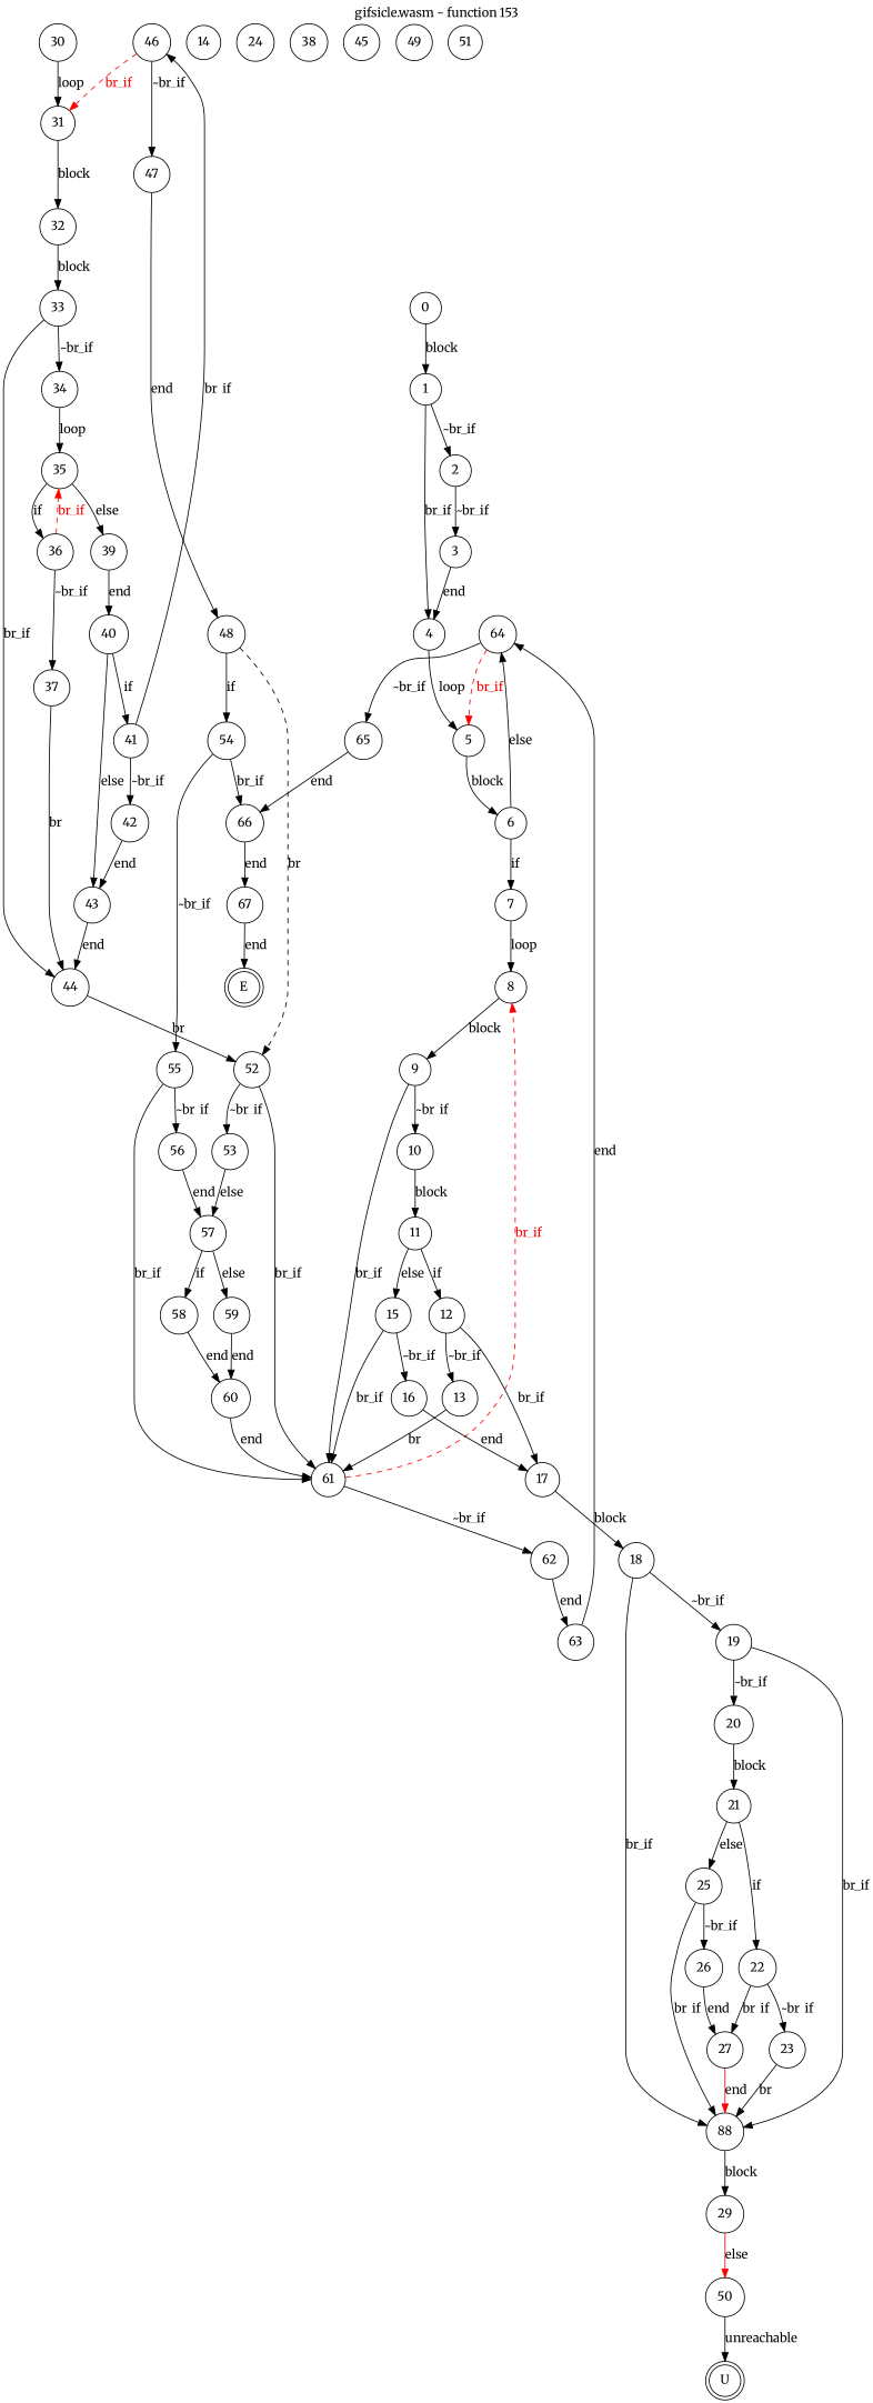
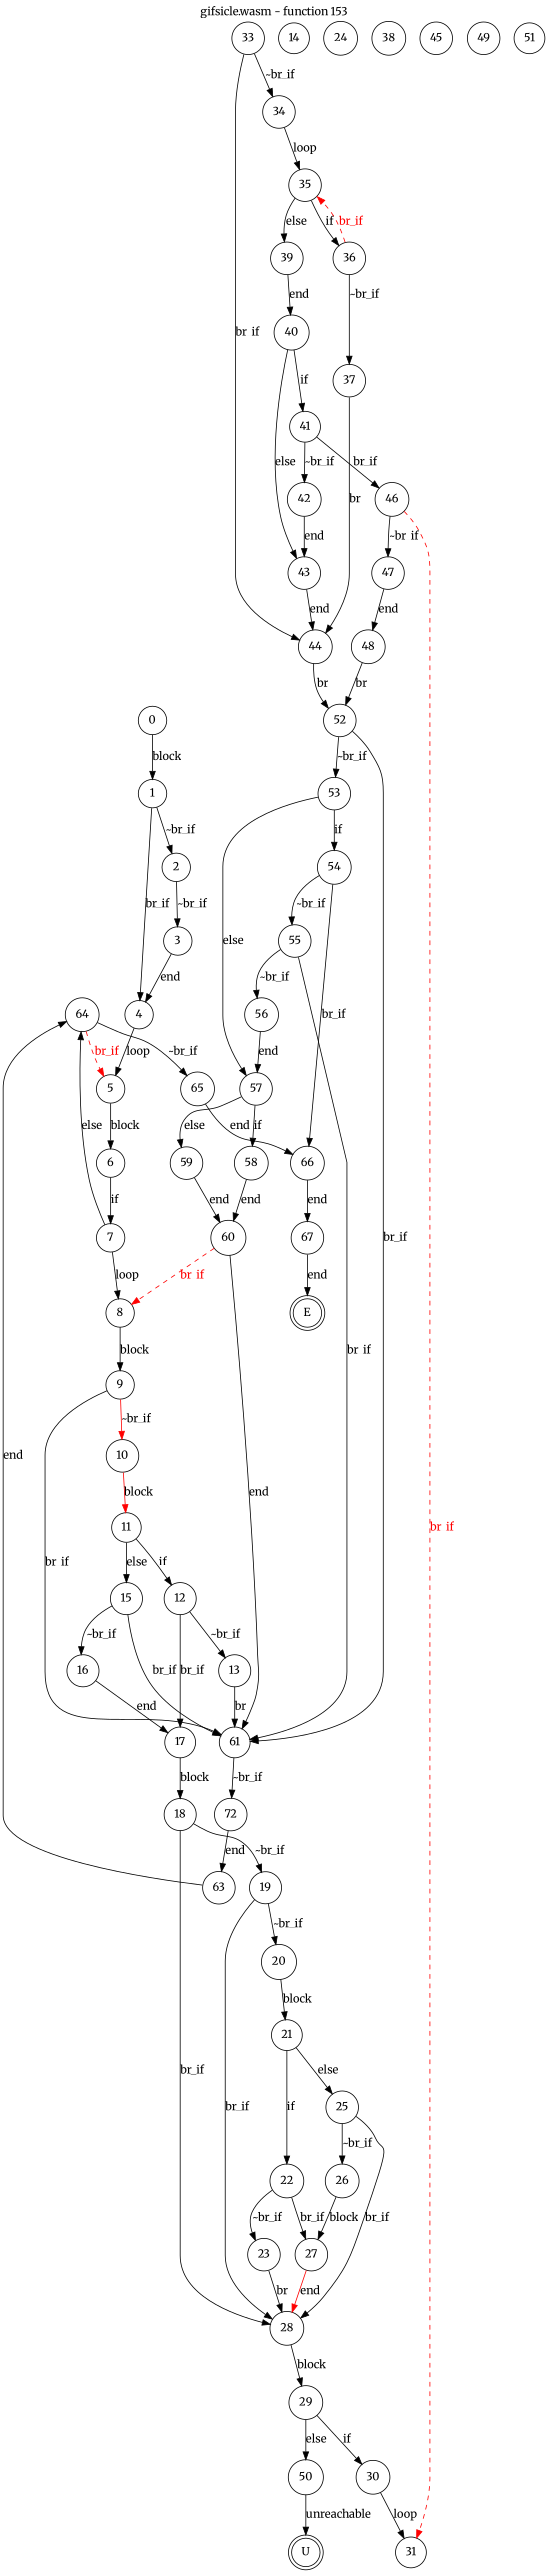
  digraph {
    fontname=Merriweather
    label="gifsicle.wasm - function 153"
    labelfontcolor=black
    labelfontname=Helvetica
    labelfontsize=16
    labelloc=t
    node [fontname=Merriweather shape=circle fontcolor=black]
    edge [fontname=Merriweather]
    E [shape=doublecircle fontcolor=""]
    U [shape=doublecircle fontcolor=""]
    n3 [label=0]
    n4 [label=1]
    n5 [label=2]
    n6 [label=4]
    n7 [label=3]
    n8 [label=5]
    n9 [label=6]
    n10 [label=7]
    n11 [label=64]
    n12 [label=8]
    n13 [label=65]
    n14 [label=9]
    n15 [label=10]
    n16 [label=61]
    n17 [label=11]
-   n18 [label=62]
+   n18 [label=72]
    n19 [label=12]
    n20 [label=15]
    n21 [label=13]
    n22 [label=17]
    n23 [label=16]
    n24 [label=18]
    n25 [label=14]
    n26 [label=19]
-   n27 [label=88]
+   n27 [label=28]
    n28 [label=20]
    n29 [label=29]
    n30 [label=21]
    n31 [label=22]
    n32 [label=25]
    n33 [label=23]
    n34 [label=27]
    n35 [label=26]
    n36 [label=24]
    n37 [label=30]
    n38 [label=50]
    n39 [label=31]
-   n40 [label=32]
    n41 [label=33]
    n42 [label=34]
    n43 [label=44]
    n44 [label=35]
    n45 [label=52]
    n46 [label=36]
    n47 [label=39]
    n48 [label=37]
    n49 [label=40]
    n50 [label=38]
    n51 [label=41]
    n52 [label=43]
    n53 [label=42]
    n54 [label=46]
    n55 [label=47]
    n56 [label=53]
    n57 [label=45]
    n58 [label=48]
    n59 [label=49]
    n60 [label=51]
    n61 [label=54]
    n62 [label=57]
    n63 [label=55]
    n64 [label=66]
    n65 [label=58]
    n66 [label=59]
    n67 [label=56]
    n68 [label=67]
    n69 [label=60]
    n70 [label=63]
    n3 -> n4 [label=block]
    n4 -> n5 [label="~br_if"]
    n4 -> n6 [label=br_if]
    n5 -> n7 [label="~br_if"]
    n6 -> n8 [label=loop]
    n7 -> n6 [label=end]
    n8 -> n9 [label=block]
    n9 -> n10 [label=if]
-   n9 -> n11 [label=else]
+   n10 -> n11 [label=else]
    n10 -> n12 [label=loop]
    n11 -> n8 [color=red fontcolor=red label=br_if style=dashed]
    n11 -> n13 [label="~br_if"]
    n12 -> n14 [label=block]
    n13 -> n64 [label=end]
-   n14 -> n15 [label="~br_if"]
+   n14 -> n15 [label="~br_if" color=red]
    n14 -> n16 [label=br_if]
-   n15 -> n17 [label=block]
-   n16 -> n12 [color=red fontcolor=red label=br_if style=dashed]
+   n15 -> n17 [label=block color=red]
+   n69 -> n12 [color=red fontcolor=red label=br_if style=dashed]
    n16 -> n18 [label="~br_if"]
    n17 -> n19 [label=if]
    n17 -> n20 [label=else]
    n18 -> n70 [label=end]
    n19 -> n21 [label="~br_if"]
    n19 -> n22 [label=br_if]
    n20 -> n16 [label=br_if]
    n20 -> n23 [label="~br_if"]
    n21 -> n16 [label=br]
    n22 -> n24 [label=block]
    n23 -> n22 [label=end]
    n24 -> n26 [label="~br_if"]
    n24 -> n27 [label=br_if]
    n26 -> n27 [label=br_if]
    n26 -> n28 [label="~br_if"]
    n27 -> n29 [label=block]
    n28 -> n30 [label=block]
-   n29 -> n38 [label=else color=red]
+   n29 -> n37 [label=if]
+   n29 -> n38 [label=else]
    n30 -> n31 [label=if]
    n30 -> n32 [label=else]
    n31 -> n33 [label="~br_if"]
    n31 -> n34 [label=br_if]
    n32 -> n27 [label=br_if]
    n32 -> n35 [label="~br_if"]
    n33 -> n27 [label=br]
    n34 -> n27 [color=red label=end]
-   n35 -> n34 [label=end]
+   n35 -> n34 [label=block]
    n37 -> n39 [label=loop]
    n38 -> U [label=unreachable]
-   n39 -> n40 [label=block]
-   n40 -> n41 [label=block]
    n41 -> n42 [label="~br_if"]
    n41 -> n43 [label=br_if]
    n42 -> n44 [label=loop]
    n43 -> n45 [label=br]
    n44 -> n46 [label=if]
    n44 -> n47 [label=else]
    n45 -> n16 [label=br_if]
    n45 -> n56 [label="~br_if"]
    n46 -> n44 [color=red fontcolor=red label=br_if style=dashed]
    n46 -> n48 [label="~br_if"]
    n47 -> n49 [label=end]
    n48 -> n43 [label=br]
    n49 -> n51 [label=if]
    n49 -> n52 [label=else]
    n51 -> n53 [label="~br_if"]
    n51 -> n54 [label=br_if]
    n52 -> n43 [label=end]
    n53 -> n52 [label=end]
    n54 -> n39 [color=red fontcolor=red label=br_if style=dashed]
    n54 -> n55 [label="~br_if"]
    n55 -> n58 [label=end]
-   n58 -> n61 [label=if]
+   n56 -> n61 [label=if]
    n56 -> n62 [label=else]
-   n58 -> n45 [label=br style=dashed]
+   n58 -> n45 [label=br]
    n61 -> n63 [label="~br_if"]
    n61 -> n64 [label=br_if]
    n62 -> n65 [label=if]
    n62 -> n66 [label=else]
    n63 -> n16 [label=br_if]
    n63 -> n67 [label="~br_if"]
    n64 -> n68 [label=end]
    n65 -> n69 [label=end]
    n66 -> n69 [label=end]
    n67 -> n62 [label=end]
    n68 -> E [label=end]
    n69 -> n16 [label=end]
    n70 -> n11 [label=end]
  }
